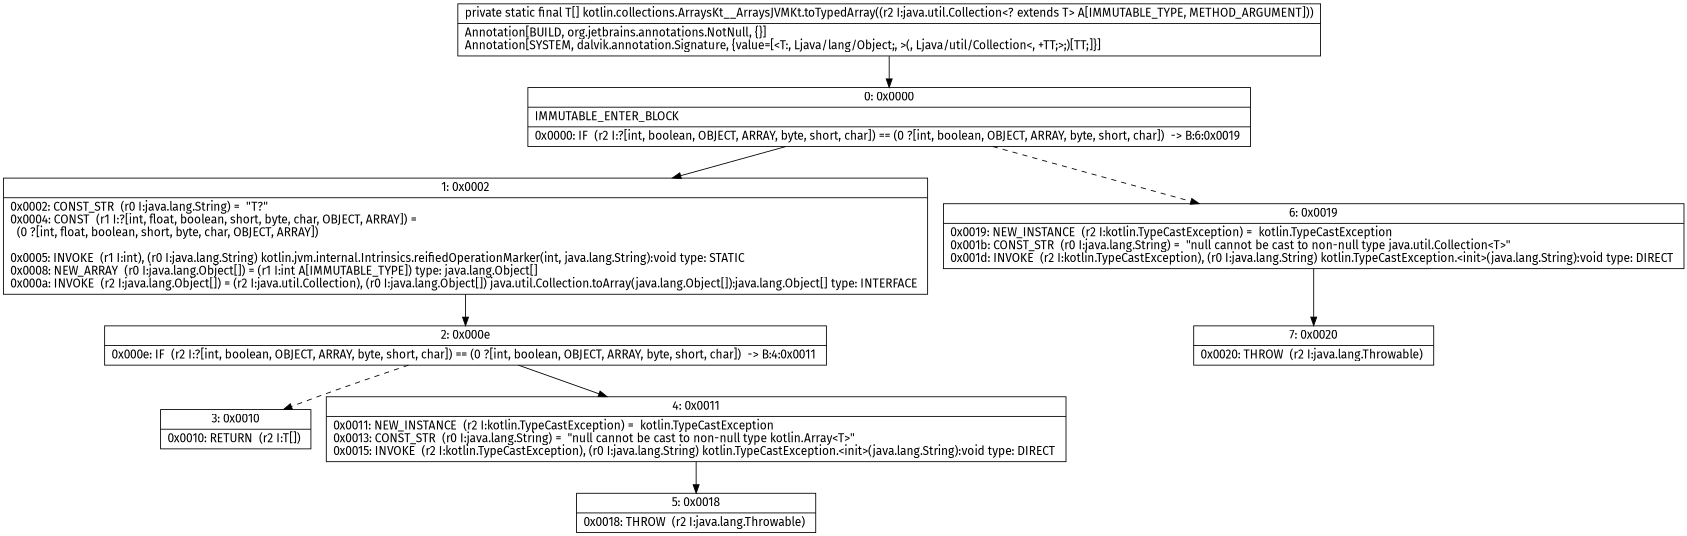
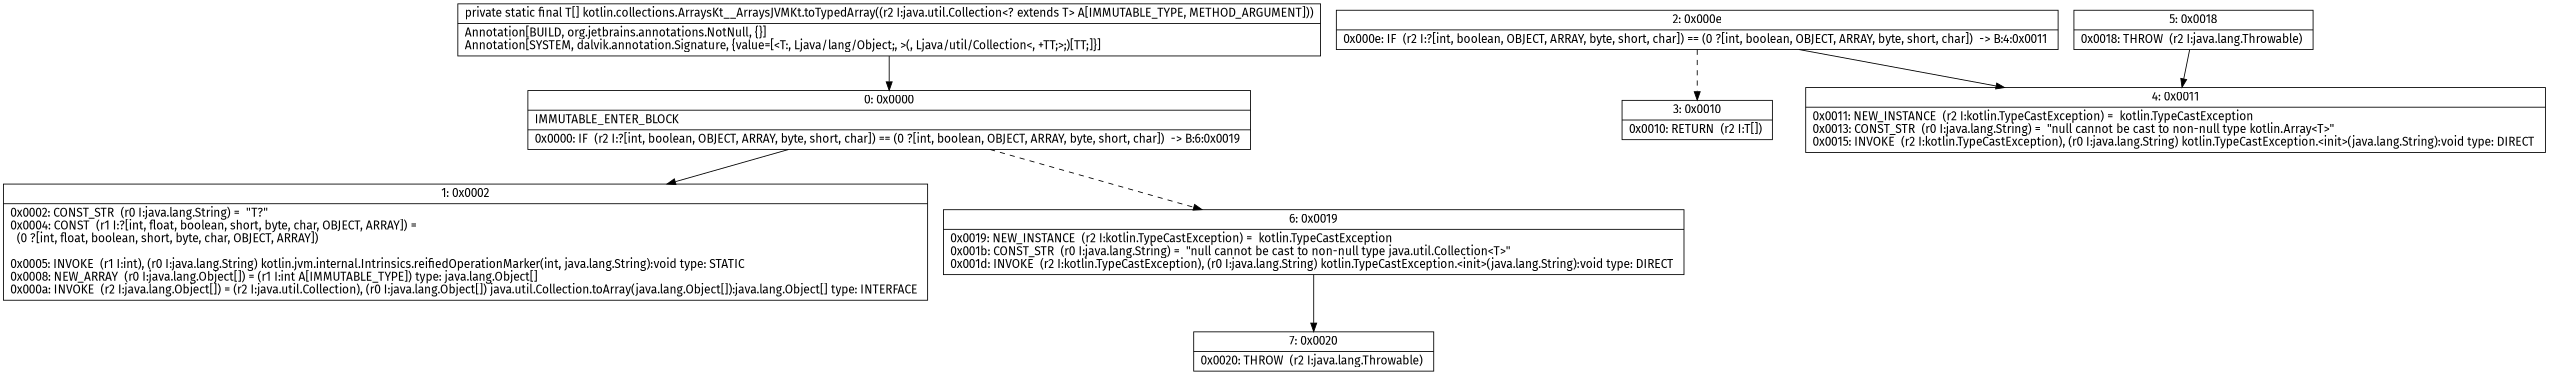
  digraph {
    fontname="Fira Sans"
    node [fontname="Fira Sans" shape=record]
    edge [fontname="Fira Sans"]
    n1 [label="{0\:\ 0x0000|IMMUTABLE_ENTER_BLOCK\l|0x0000: IF  (r2 I:?[int, boolean, OBJECT, ARRAY, byte, short, char]) == (0 ?[int, boolean, OBJECT, ARRAY, byte, short, char])  \-\> B:6:0x0019 \l}"]
    n2 [label="{1\:\ 0x0002|0x0002: CONST_STR  (r0 I:java.lang.String) =  \"T?\" \l0x0004: CONST  (r1 I:?[int, float, boolean, short, byte, char, OBJECT, ARRAY]) = \l  (0 ?[int, float, boolean, short, byte, char, OBJECT, ARRAY])\l \l0x0005: INVOKE  (r1 I:int), (r0 I:java.lang.String) kotlin.jvm.internal.Intrinsics.reifiedOperationMarker(int, java.lang.String):void type: STATIC \l0x0008: NEW_ARRAY  (r0 I:java.lang.Object[]) = (r1 I:int A[IMMUTABLE_TYPE]) type: java.lang.Object[] \l0x000a: INVOKE  (r2 I:java.lang.Object[]) = (r2 I:java.util.Collection), (r0 I:java.lang.Object[]) java.util.Collection.toArray(java.lang.Object[]):java.lang.Object[] type: INTERFACE \l}"]
    n3 [label="{6\:\ 0x0019|0x0019: NEW_INSTANCE  (r2 I:kotlin.TypeCastException) =  kotlin.TypeCastException \l0x001b: CONST_STR  (r0 I:java.lang.String) =  \"null cannot be cast to non\-null type java.util.Collection\<T\>\" \l0x001d: INVOKE  (r2 I:kotlin.TypeCastException), (r0 I:java.lang.String) kotlin.TypeCastException.\<init\>(java.lang.String):void type: DIRECT \l}"]
    n4 [label="{2\:\ 0x000e|0x000e: IF  (r2 I:?[int, boolean, OBJECT, ARRAY, byte, short, char]) == (0 ?[int, boolean, OBJECT, ARRAY, byte, short, char])  \-\> B:4:0x0011 \l}"]
    n5 [label="{7\:\ 0x0020|0x0020: THROW  (r2 I:java.lang.Throwable) \l}"]
    n6 [label="{3\:\ 0x0010|0x0010: RETURN  (r2 I:T[]) \l}"]
    n7 [label="{4\:\ 0x0011|0x0011: NEW_INSTANCE  (r2 I:kotlin.TypeCastException) =  kotlin.TypeCastException \l0x0013: CONST_STR  (r0 I:java.lang.String) =  \"null cannot be cast to non\-null type kotlin.Array\<T\>\" \l0x0015: INVOKE  (r2 I:kotlin.TypeCastException), (r0 I:java.lang.String) kotlin.TypeCastException.\<init\>(java.lang.String):void type: DIRECT \l}"]
    n8 [label="{5\:\ 0x0018|0x0018: THROW  (r2 I:java.lang.Throwable) \l}"]
    n9 [label="{private static final T[] kotlin.collections.ArraysKt__ArraysJVMKt.toTypedArray((r2 I:java.util.Collection\<? extends T\> A[IMMUTABLE_TYPE, METHOD_ARGUMENT]))  | Annotation[BUILD, org.jetbrains.annotations.NotNull, \{\}]\lAnnotation[SYSTEM, dalvik.annotation.Signature, \{value=[\<T:, Ljava\/lang\/Object;, \>(, Ljava\/util\/Collection\<, +TT;\>;)[TT;]\}]\l}"]
    n1 -> n2 [style=solid]
    n1 -> n3 [style=dashed]
-   n2 -> n4
    n3 -> n5
    n4 -> n6 [style=dashed]
    n4 -> n7
-   n7 -> n8
+   n8 -> n7
    n9 -> n1
  }
